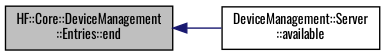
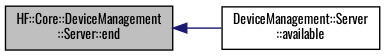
  digraph {
    rankdir=LR
    fontname=Oswald
    node [color=black fontname=Oswald fontsize=10 shape=record style=filled]
-   n1 [fillcolor=grey75 fontcolor=black height=0.2 label="HF::Core::DeviceManagement\l::Entries::end" width=0.4]
+   n1 [fillcolor=grey75 fontcolor=black height=0.2 label="HF::Core::DeviceManagement\l::Server::end" width=0.4]
    n2 [fillcolor=white height=0.2 label="DeviceManagement::Server\l::available" width=0.4]
    n1 -> n2 [color=midnightblue dir=back fontname=Oswald fontsize=10 labelfontname=Helvetica labelfontsize=10 style=solid]
  }
